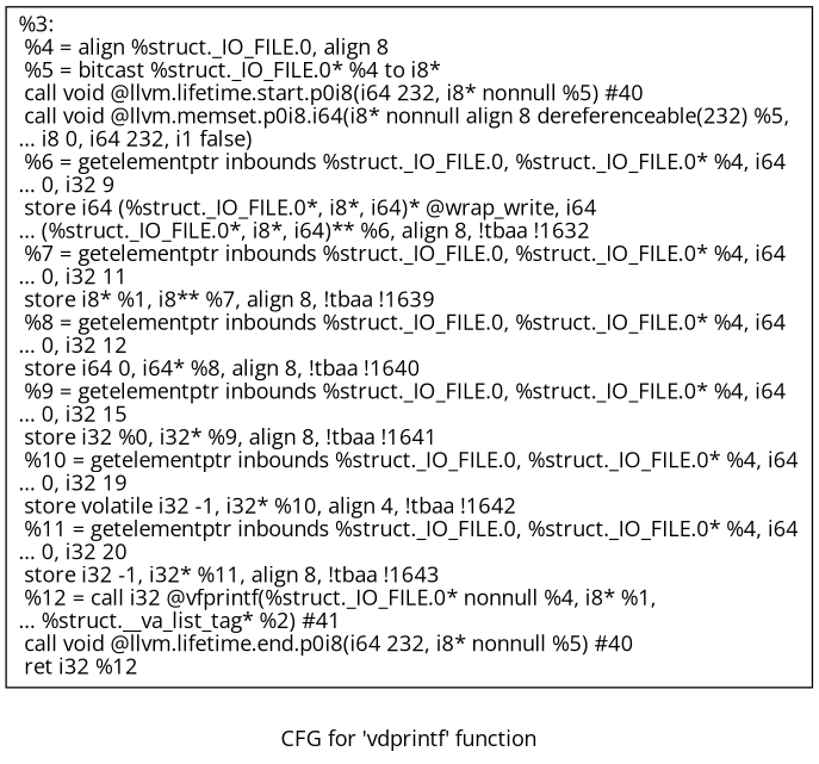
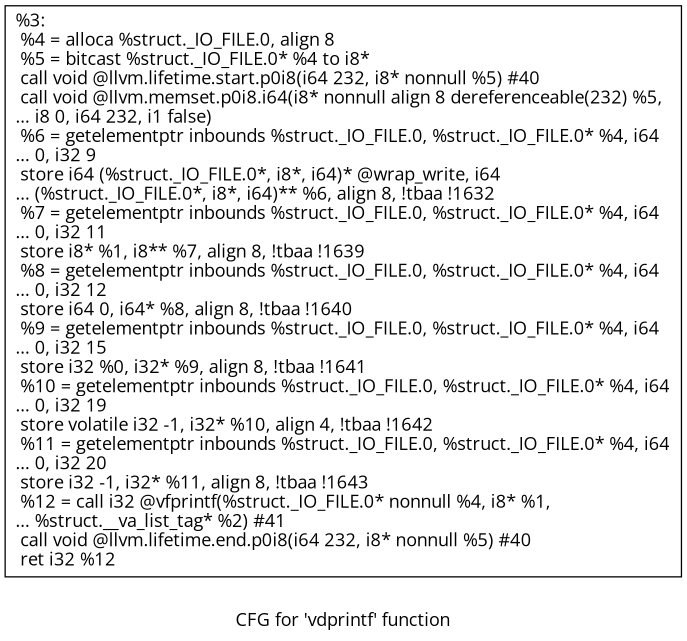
  digraph {
    label="CFG for 'vdprintf' function"
    fontname="Open Sans"
-   n1 [label="{%3:\l  %4 = align %struct._IO_FILE.0, align 8\l  %5 = bitcast %struct._IO_FILE.0* %4 to i8*\l  call void @llvm.lifetime.start.p0i8(i64 232, i8* nonnull %5) #40\l  call void @llvm.memset.p0i8.i64(i8* nonnull align 8 dereferenceable(232) %5,\l... i8 0, i64 232, i1 false)\l  %6 = getelementptr inbounds %struct._IO_FILE.0, %struct._IO_FILE.0* %4, i64\l... 0, i32 9\l  store i64 (%struct._IO_FILE.0*, i8*, i64)* @wrap_write, i64\l... (%struct._IO_FILE.0*, i8*, i64)** %6, align 8, !tbaa !1632\l  %7 = getelementptr inbounds %struct._IO_FILE.0, %struct._IO_FILE.0* %4, i64\l... 0, i32 11\l  store i8* %1, i8** %7, align 8, !tbaa !1639\l  %8 = getelementptr inbounds %struct._IO_FILE.0, %struct._IO_FILE.0* %4, i64\l... 0, i32 12\l  store i64 0, i64* %8, align 8, !tbaa !1640\l  %9 = getelementptr inbounds %struct._IO_FILE.0, %struct._IO_FILE.0* %4, i64\l... 0, i32 15\l  store i32 %0, i32* %9, align 8, !tbaa !1641\l  %10 = getelementptr inbounds %struct._IO_FILE.0, %struct._IO_FILE.0* %4, i64\l... 0, i32 19\l  store volatile i32 -1, i32* %10, align 4, !tbaa !1642\l  %11 = getelementptr inbounds %struct._IO_FILE.0, %struct._IO_FILE.0* %4, i64\l... 0, i32 20\l  store i32 -1, i32* %11, align 8, !tbaa !1643\l  %12 = call i32 @vfprintf(%struct._IO_FILE.0* nonnull %4, i8* %1,\l... %struct.__va_list_tag* %2) #41\l  call void @llvm.lifetime.end.p0i8(i64 232, i8* nonnull %5) #40\l  ret i32 %12\l}" shape=record fontname="Open Sans"]
+   n1 [label="{%3:\l  %4 = alloca %struct._IO_FILE.0, align 8\l  %5 = bitcast %struct._IO_FILE.0* %4 to i8*\l  call void @llvm.lifetime.start.p0i8(i64 232, i8* nonnull %5) #40\l  call void @llvm.memset.p0i8.i64(i8* nonnull align 8 dereferenceable(232) %5,\l... i8 0, i64 232, i1 false)\l  %6 = getelementptr inbounds %struct._IO_FILE.0, %struct._IO_FILE.0* %4, i64\l... 0, i32 9\l  store i64 (%struct._IO_FILE.0*, i8*, i64)* @wrap_write, i64\l... (%struct._IO_FILE.0*, i8*, i64)** %6, align 8, !tbaa !1632\l  %7 = getelementptr inbounds %struct._IO_FILE.0, %struct._IO_FILE.0* %4, i64\l... 0, i32 11\l  store i8* %1, i8** %7, align 8, !tbaa !1639\l  %8 = getelementptr inbounds %struct._IO_FILE.0, %struct._IO_FILE.0* %4, i64\l... 0, i32 12\l  store i64 0, i64* %8, align 8, !tbaa !1640\l  %9 = getelementptr inbounds %struct._IO_FILE.0, %struct._IO_FILE.0* %4, i64\l... 0, i32 15\l  store i32 %0, i32* %9, align 8, !tbaa !1641\l  %10 = getelementptr inbounds %struct._IO_FILE.0, %struct._IO_FILE.0* %4, i64\l... 0, i32 19\l  store volatile i32 -1, i32* %10, align 4, !tbaa !1642\l  %11 = getelementptr inbounds %struct._IO_FILE.0, %struct._IO_FILE.0* %4, i64\l... 0, i32 20\l  store i32 -1, i32* %11, align 8, !tbaa !1643\l  %12 = call i32 @vfprintf(%struct._IO_FILE.0* nonnull %4, i8* %1,\l... %struct.__va_list_tag* %2) #41\l  call void @llvm.lifetime.end.p0i8(i64 232, i8* nonnull %5) #40\l  ret i32 %12\l}" shape=record fontname="Open Sans"]
  }
